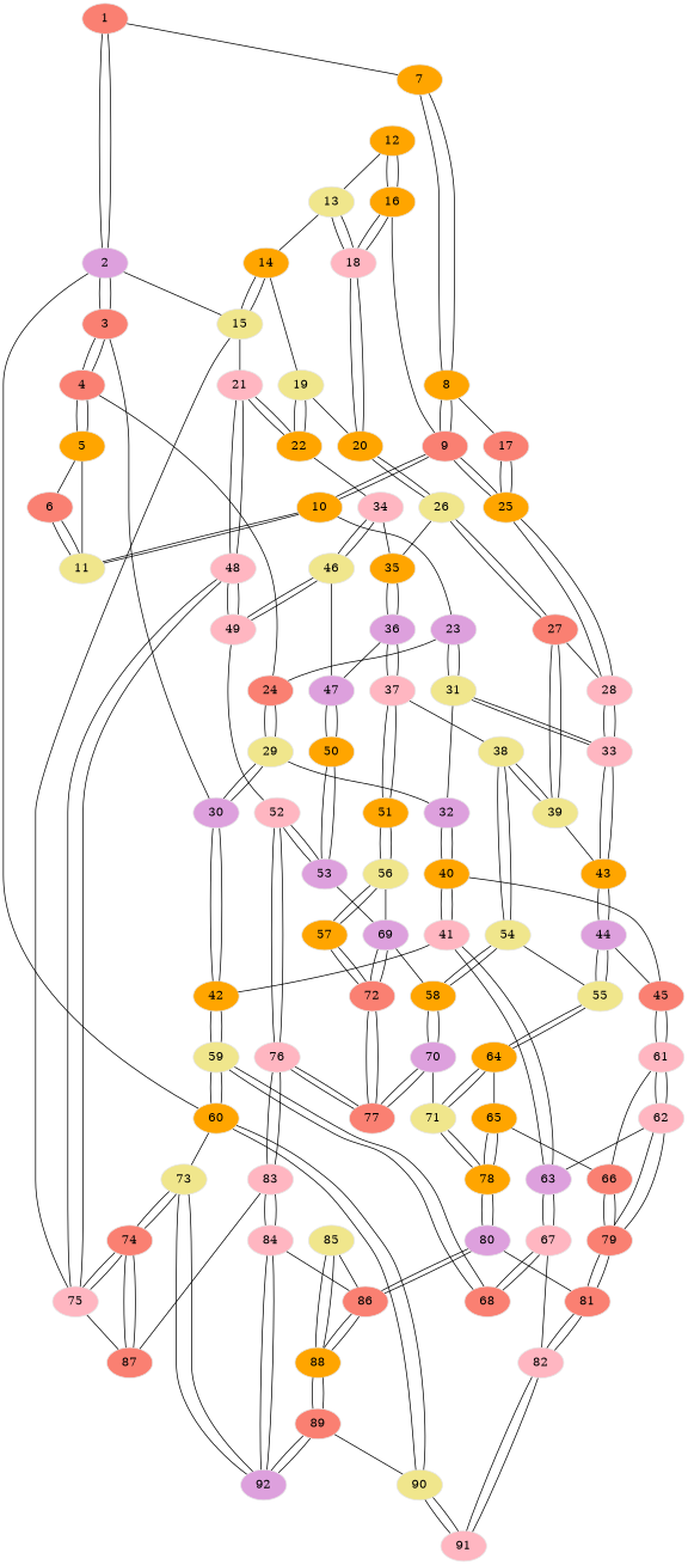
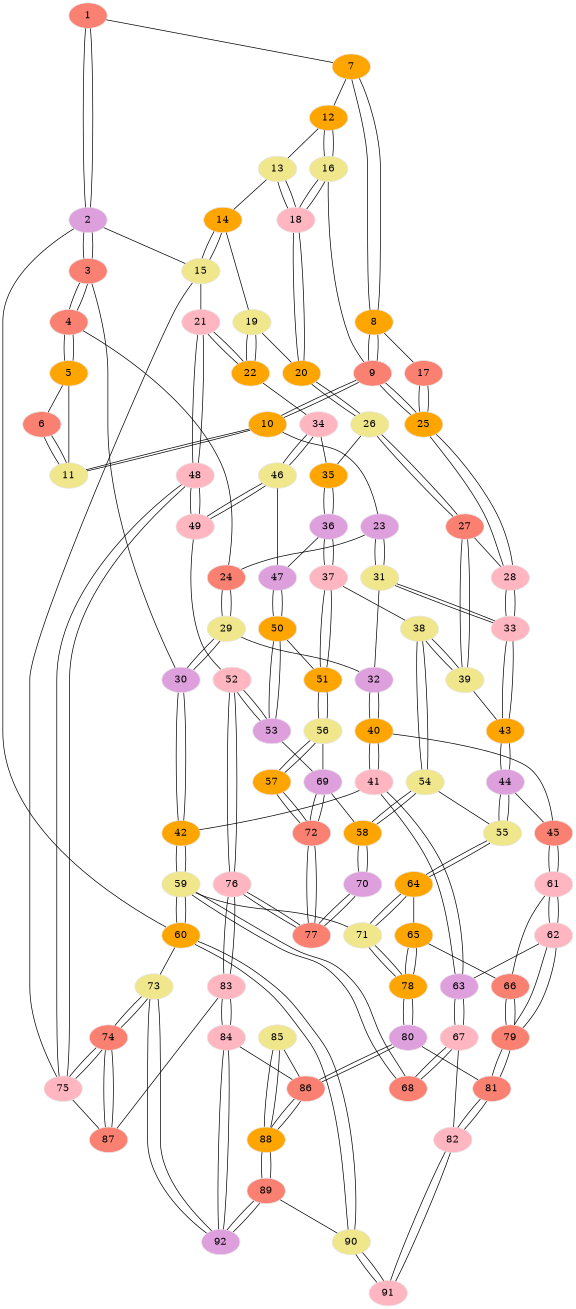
  graph {
    node [color=gray90 fillcolor=orange style=filled]
    2 [fillcolor=plum]
    1 [fillcolor=salmon]
    7
    3 [fillcolor=salmon]
    15 [fillcolor=khaki]
    60
    8
    12
    4 [fillcolor=salmon]
    30 [fillcolor=plum]
    21 [fillcolor=lightpink]
    75 [fillcolor=lightpink]
    73 [fillcolor=khaki]
    90 [fillcolor=khaki]
    5
    24 [fillcolor=salmon]
    42
    6 [fillcolor=salmon]
    11 [fillcolor=khaki]
    29 [fillcolor=khaki]
    9 [fillcolor=salmon]
    17 [fillcolor=salmon]
    13 [fillcolor=khaki]
-   16
+   16 [fillcolor=khaki]
    10
    25
    23 [fillcolor=plum]
    28 [fillcolor=lightpink]
    31 [fillcolor=khaki]
    14
    18 [fillcolor=lightpink]
    19 [fillcolor=khaki]
    20
    22
    48 [fillcolor=lightpink]
    74 [fillcolor=salmon]
    92 [fillcolor=plum]
    26 [fillcolor=khaki]
    34 [fillcolor=lightpink]
    27 [fillcolor=salmon]
    35
    49 [fillcolor=lightpink]
    46 [fillcolor=khaki]
    33 [fillcolor=lightpink]
    32 [fillcolor=plum]
    39 [fillcolor=khaki]
    36 [fillcolor=plum]
    43
    40
    59 [fillcolor=khaki]
    41 [fillcolor=lightpink]
    45 [fillcolor=salmon]
    44 [fillcolor=plum]
    47 [fillcolor=plum]
    37 [fillcolor=lightpink]
    38 [fillcolor=khaki]
    51
    50
    54 [fillcolor=khaki]
    56 [fillcolor=khaki]
    55 [fillcolor=khaki]
    58
    63 [fillcolor=plum]
    61 [fillcolor=lightpink]
    67 [fillcolor=lightpink]
    68 [fillcolor=salmon]
    64
    62 [fillcolor=lightpink]
    66 [fillcolor=salmon]
    52 [fillcolor=lightpink]
    53 [fillcolor=plum]
    87 [fillcolor=salmon]
    76 [fillcolor=lightpink]
    69 [fillcolor=plum]
    57
    77 [fillcolor=salmon]
    83 [fillcolor=lightpink]
    72 [fillcolor=salmon]
    70 [fillcolor=plum]
    65
    71 [fillcolor=khaki]
    91 [fillcolor=lightpink]
    79 [fillcolor=salmon]
    81 [fillcolor=salmon]
    82 [fillcolor=lightpink]
    78
    80 [fillcolor=plum]
    84 [fillcolor=lightpink]
    86 [fillcolor=salmon]
    88
    85 [fillcolor=khaki]
    89 [fillcolor=salmon]
    2 -- 3
    2 -- 3
    2 -- 15
    2 -- 60
    1 -- 2
    1 -- 2
    1 -- 7
    7 -- 8
    7 -- 8
+   7 -- 12
    3 -- 4
    3 -- 4
    3 -- 30
    15 -- 21
    15 -- 75
    60 -- 73
    60 -- 90
    60 -- 90
    8 -- 9
    8 -- 9
    8 -- 17
    12 -- 13
    12 -- 16
    12 -- 16
    4 -- 5
    4 -- 5
    4 -- 24
    30 -- 42
    30 -- 42
    21 -- 22
    21 -- 22
    21 -- 48
    21 -- 48
    75 -- 87
    73 -- 74
    73 -- 74
    73 -- 92
    73 -- 92
    90 -- 91
    90 -- 91
    5 -- 6
    5 -- 11
    24 -- 29
    24 -- 29
    42 -- 59
    42 -- 59
    6 -- 11
    6 -- 11
    29 -- 30
    29 -- 30
    29 -- 32
    9 -- 10
    9 -- 10
    9 -- 25
    9 -- 25
    17 -- 25
    17 -- 25
    13 -- 14
    13 -- 18
    13 -- 18
    16 -- 9
    16 -- 18
    16 -- 18
    10 -- 11
    10 -- 11
    10 -- 23
    25 -- 28
    25 -- 28
    23 -- 24
    23 -- 31
    23 -- 31
    28 -- 33
    28 -- 33
    31 -- 33
    31 -- 33
    31 -- 32
    14 -- 15
    14 -- 15
    14 -- 19
    18 -- 20
    18 -- 20
    19 -- 20
    19 -- 22
    19 -- 22
    20 -- 26
    20 -- 26
    22 -- 34
    48 -- 75
    48 -- 75
    48 -- 49
    48 -- 49
    74 -- 75
    74 -- 75
    74 -- 87
    74 -- 87
    26 -- 27
    26 -- 27
    26 -- 35
    34 -- 35
    34 -- 46
    34 -- 46
    27 -- 28
    27 -- 39
    27 -- 39
    35 -- 36
    35 -- 36
    49 -- 52
    46 -- 49
    46 -- 49
    46 -- 47
    33 -- 43
    33 -- 43
    32 -- 40
    32 -- 40
    39 -- 43
    36 -- 47
    36 -- 37
    36 -- 37
    43 -- 44
    43 -- 44
    40 -- 41
    40 -- 41
    40 -- 45
    59 -- 60
    59 -- 60
    59 -- 68
    59 -- 68
    41 -- 42
    41 -- 63
    41 -- 63
    45 -- 61
    45 -- 61
    44 -- 45
    44 -- 55
    44 -- 55
    47 -- 50
    47 -- 50
    37 -- 38
    37 -- 51
    37 -- 51
    38 -- 39
    38 -- 39
    38 -- 54
    38 -- 54
    51 -- 56
    51 -- 56
+   50 -- 51
    50 -- 53
    50 -- 53
    54 -- 55
    54 -- 58
    54 -- 58
    56 -- 69
    56 -- 57
    56 -- 57
    55 -- 64
    55 -- 64
    58 -- 70
    58 -- 70
    63 -- 67
    63 -- 67
    61 -- 62
    61 -- 62
    61 -- 66
    67 -- 68
    67 -- 68
    67 -- 82
    64 -- 65
    64 -- 71
    64 -- 71
    62 -- 63
    62 -- 79
    62 -- 79
    66 -- 79
    66 -- 79
    52 -- 53
    52 -- 53
    52 -- 76
    52 -- 76
    53 -- 69
    76 -- 77
    76 -- 77
    76 -- 83
    76 -- 83
    69 -- 58
    69 -- 72
    69 -- 72
    57 -- 72
    57 -- 72
    83 -- 87
    83 -- 84
    83 -- 84
    72 -- 77
    72 -- 77
    70 -- 77
    70 -- 77
-   70 -- 71
+   59 -- 71
    65 -- 66
    65 -- 78
    65 -- 78
    71 -- 78
    71 -- 78
    79 -- 81
    79 -- 81
    81 -- 82
    81 -- 82
    82 -- 91
    82 -- 91
    78 -- 80
    78 -- 80
    80 -- 81
    80 -- 86
    80 -- 86
    84 -- 92
    84 -- 92
    84 -- 86
    86 -- 88
    86 -- 88
    88 -- 89
    88 -- 89
    85 -- 86
    85 -- 88
    85 -- 88
    89 -- 90
    89 -- 92
    89 -- 92
  }
